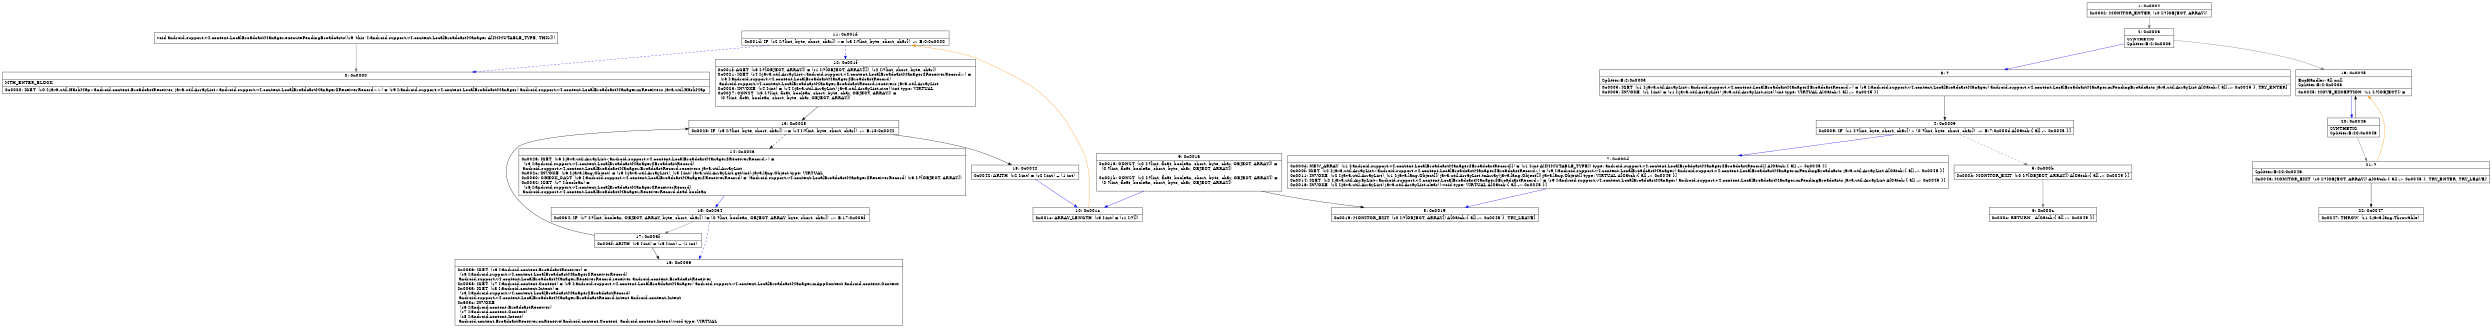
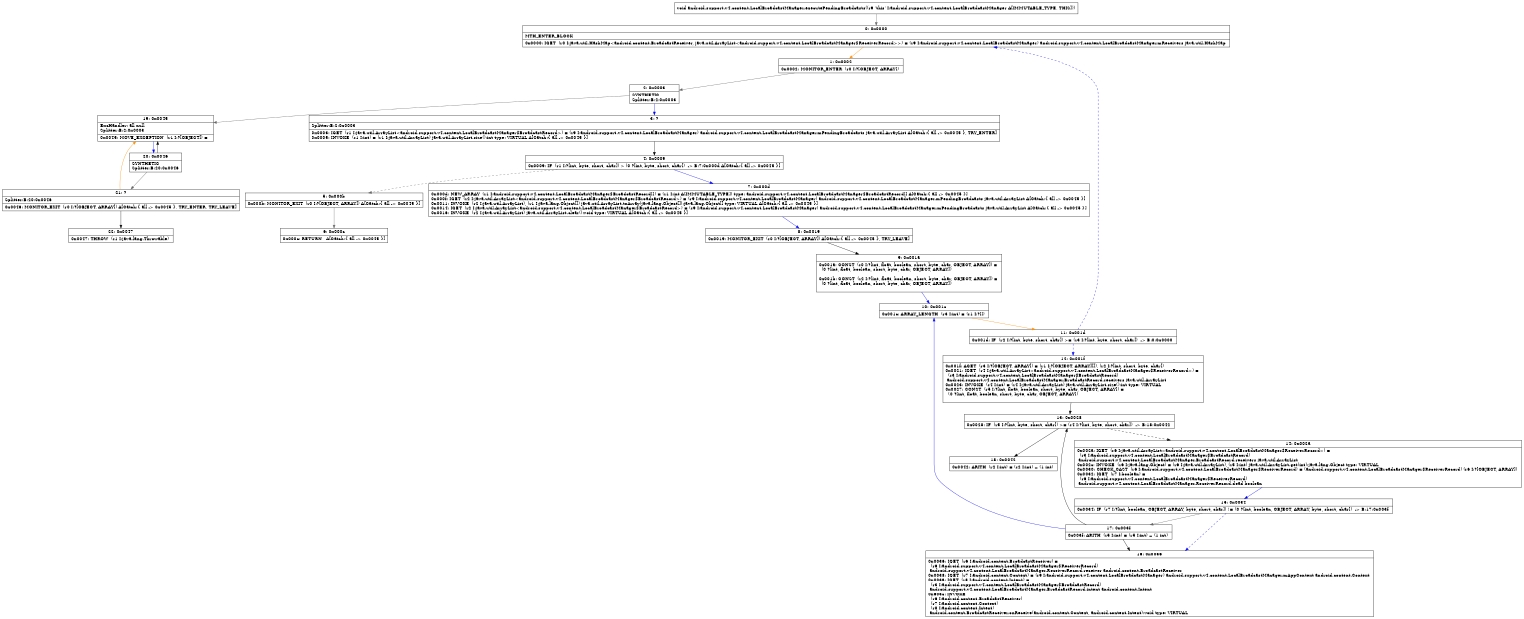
  digraph {
    node [shape=record]
    edge [color=blue]
    n1 [label="{0\:\ 0x0000|MTH_ENTER_BLOCK\l|0x0000: IGET  (r0 I:java.util.HashMap\<android.content.BroadcastReceiver, java.util.ArrayList\<android.support.v4.content.LocalBroadcastManager$ReceiverRecord\>\>) = (r9 I:android.support.v4.content.LocalBroadcastManager) android.support.v4.content.LocalBroadcastManager.mReceivers java.util.HashMap \l}"]
    n2 [label="{1\:\ 0x0002|0x0002: MONITOR_ENTER  (r0 I:?[OBJECT, ARRAY]) \l}"]
    n3 [label="{2\:\ 0x0003|SYNTHETIC\lSplitter:B:2:0x0003\l}"]
    n4 [label="{3\:\ ?|Splitter:B:2:0x0003\l|0x0003: IGET  (r1 I:java.util.ArrayList\<android.support.v4.content.LocalBroadcastManager$BroadcastRecord\>) = (r9 I:android.support.v4.content.LocalBroadcastManager) android.support.v4.content.LocalBroadcastManager.mPendingBroadcasts java.util.ArrayList A[Catch:\{ all \-\> 0x0045 \}, TRY_ENTER]\l0x0005: INVOKE  (r1 I:int) = (r1 I:java.util.ArrayList) java.util.ArrayList.size():int type: VIRTUAL A[Catch:\{ all \-\> 0x0045 \}]\l}"]
    n5 [label="{19\:\ 0x0045|ExcHandler: all null\lSplitter:B:2:0x0003\l|0x0045: MOVE_EXCEPTION  (r1 I:?[OBJECT]) =  \l}"]
    n6 [label="{4\:\ 0x0009|0x0009: IF  (r1 I:?[int, byte, short, char]) \> (0 ?[int, byte, short, char])  \-\> B:7:0x000d A[Catch:\{ all \-\> 0x0045 \}]\l}"]
    n7 [label="{20\:\ 0x0046|SYNTHETIC\lSplitter:B:20:0x0046\l}"]
    n8 [label="{5\:\ 0x000b|0x000b: MONITOR_EXIT  (r0 I:?[OBJECT, ARRAY]) A[Catch:\{ all \-\> 0x0045 \}]\l}"]
    n9 [label="{7\:\ 0x000d|0x000d: NEW_ARRAY  (r1 I:android.support.v4.content.LocalBroadcastManager$BroadcastRecord[]) = (r1 I:int A[IMMUTABLE_TYPE]) type: android.support.v4.content.LocalBroadcastManager$BroadcastRecord[] A[Catch:\{ all \-\> 0x0045 \}]\l0x000f: IGET  (r2 I:java.util.ArrayList\<android.support.v4.content.LocalBroadcastManager$BroadcastRecord\>) = (r9 I:android.support.v4.content.LocalBroadcastManager) android.support.v4.content.LocalBroadcastManager.mPendingBroadcasts java.util.ArrayList A[Catch:\{ all \-\> 0x0045 \}]\l0x0011: INVOKE  (r2 I:java.util.ArrayList), (r1 I:java.lang.Object[]) java.util.ArrayList.toArray(java.lang.Object[]):java.lang.Object[] type: VIRTUAL A[Catch:\{ all \-\> 0x0045 \}]\l0x0014: IGET  (r2 I:java.util.ArrayList\<android.support.v4.content.LocalBroadcastManager$BroadcastRecord\>) = (r9 I:android.support.v4.content.LocalBroadcastManager) android.support.v4.content.LocalBroadcastManager.mPendingBroadcasts java.util.ArrayList A[Catch:\{ all \-\> 0x0045 \}]\l0x0016: INVOKE  (r2 I:java.util.ArrayList) java.util.ArrayList.clear():void type: VIRTUAL A[Catch:\{ all \-\> 0x0045 \}]\l}"]
    n10 [label="{6\:\ 0x000c|0x000c: RETURN   A[Catch:\{ all \-\> 0x0045 \}]\l}"]
    n11 [label="{8\:\ 0x0019|0x0019: MONITOR_EXIT  (r0 I:?[OBJECT, ARRAY]) A[Catch:\{ all \-\> 0x0045 \}, TRY_LEAVE]\l}"]
    n12 [label="{9\:\ 0x001a|0x001a: CONST  (r0 I:?[int, float, boolean, short, byte, char, OBJECT, ARRAY]) = \l  (0 ?[int, float, boolean, short, byte, char, OBJECT, ARRAY])\l \l0x001b: CONST  (r2 I:?[int, float, boolean, short, byte, char, OBJECT, ARRAY]) = \l  (0 ?[int, float, boolean, short, byte, char, OBJECT, ARRAY])\l \l}"]
    n13 [label="{10\:\ 0x001c|0x001c: ARRAY_LENGTH  (r3 I:int) = (r1 I:?[]) \l}"]
    n14 [label="{11\:\ 0x001d|0x001d: IF  (r2 I:?[int, byte, short, char]) \>= (r3 I:?[int, byte, short, char])  \-\> B:0:0x0000 \l}"]
    n15 [label="{12\:\ 0x001f|0x001f: AGET  (r3 I:?[OBJECT, ARRAY]) = (r1 I:?[OBJECT, ARRAY][]), (r2 I:?[int, short, byte, char]) \l0x0021: IGET  (r4 I:java.util.ArrayList\<android.support.v4.content.LocalBroadcastManager$ReceiverRecord\>) = \l  (r3 I:android.support.v4.content.LocalBroadcastManager$BroadcastRecord)\l android.support.v4.content.LocalBroadcastManager.BroadcastRecord.receivers java.util.ArrayList \l0x0023: INVOKE  (r4 I:int) = (r4 I:java.util.ArrayList) java.util.ArrayList.size():int type: VIRTUAL \l0x0027: CONST  (r5 I:?[int, float, boolean, short, byte, char, OBJECT, ARRAY]) = \l  (0 ?[int, float, boolean, short, byte, char, OBJECT, ARRAY])\l \l}"]
    n16 [label="{13\:\ 0x0028|0x0028: IF  (r5 I:?[int, byte, short, char]) \>= (r4 I:?[int, byte, short, char])  \-\> B:18:0x0042 \l}"]
    n17 [label="{14\:\ 0x002a|0x002a: IGET  (r6 I:java.util.ArrayList\<android.support.v4.content.LocalBroadcastManager$ReceiverRecord\>) = \l  (r3 I:android.support.v4.content.LocalBroadcastManager$BroadcastRecord)\l android.support.v4.content.LocalBroadcastManager.BroadcastRecord.receivers java.util.ArrayList \l0x002c: INVOKE  (r6 I:java.lang.Object) = (r6 I:java.util.ArrayList), (r5 I:int) java.util.ArrayList.get(int):java.lang.Object type: VIRTUAL \l0x0030: CHECK_CAST  (r6 I:android.support.v4.content.LocalBroadcastManager$ReceiverRecord) = (android.support.v4.content.LocalBroadcastManager$ReceiverRecord) (r6 I:?[OBJECT, ARRAY]) \l0x0032: IGET  (r7 I:boolean) = \l  (r6 I:android.support.v4.content.LocalBroadcastManager$ReceiverRecord)\l android.support.v4.content.LocalBroadcastManager.ReceiverRecord.dead boolean \l}"]
    n18 [label="{18\:\ 0x0042|0x0042: ARITH  (r2 I:int) = (r2 I:int) + (1 int) \l}"]
    n19 [label="{15\:\ 0x0034|0x0034: IF  (r7 I:?[int, boolean, OBJECT, ARRAY, byte, short, char]) != (0 ?[int, boolean, OBJECT, ARRAY, byte, short, char])  \-\> B:17:0x003f \l}"]
    n20 [label="{16\:\ 0x0036|0x0036: IGET  (r6 I:android.content.BroadcastReceiver) = \l  (r6 I:android.support.v4.content.LocalBroadcastManager$ReceiverRecord)\l android.support.v4.content.LocalBroadcastManager.ReceiverRecord.receiver android.content.BroadcastReceiver \l0x0038: IGET  (r7 I:android.content.Context) = (r9 I:android.support.v4.content.LocalBroadcastManager) android.support.v4.content.LocalBroadcastManager.mAppContext android.content.Context \l0x003a: IGET  (r8 I:android.content.Intent) = \l  (r3 I:android.support.v4.content.LocalBroadcastManager$BroadcastRecord)\l android.support.v4.content.LocalBroadcastManager.BroadcastRecord.intent android.content.Intent \l0x603c: INVOKE  \l  (r6 I:android.content.BroadcastReceiver)\l  (r7 I:android.content.Context)\l  (r8 I:android.content.Intent)\l android.content.BroadcastReceiver.onReceive(android.content.Context, android.content.Intent):void type: VIRTUAL \l}"]
    n21 [label="{17\:\ 0x003f|0x003f: ARITH  (r5 I:int) = (r5 I:int) + (1 int) \l}"]
    n22 [label="{21\:\ ?|Splitter:B:20:0x0046\l|0x0046: MONITOR_EXIT  (r0 I:?[OBJECT, ARRAY]) A[Catch:\{ all \-\> 0x0045 \}, TRY_ENTER, TRY_LEAVE]\l}"]
    n23 [label="{22\:\ 0x0047|0x0047: THROW  (r1 I:java.lang.Throwable) \l}"]
    n24 [label="{void android.support.v4.content.LocalBroadcastManager.executePendingBroadcasts((r9 'this' I:android.support.v4.content.LocalBroadcastManager A[IMMUTABLE_TYPE, THIS])) }"]
+   n1 -> n2 [color=darkorange]
    n2 -> n3 [color=gray40]
    n3 -> n4
    n3 -> n5 [color=gray40]
    n4 -> n6 [color=black]
    n5 -> n7
    n6 -> n8 [color=gray40 style=dashed]
    n6 -> n9
    n7 -> n5 [color=black]
    n7 -> n22 [color=gray40]
    n8 -> n10 [color=gray40]
    n9 -> n11
-   n12 -> n11 [color=black]
+   n11 -> n12 [color=black]
    n12 -> n13
    n13 -> n14 [color=darkorange]
    n14 -> n1 [style=dashed]
    n14 -> n15 [style=dashed]
    n15 -> n16 [color=black]
    n16 -> n17 [color=black style=dashed]
    n16 -> n18 [color=black]
    n17 -> n19
-   n18 -> n13
+   n21 -> n13
    n19 -> n20 [style=dashed]
    n19 -> n21 [color=gray40]
    n21 -> n16 [color=black]
    n21 -> n20 [color=black]
    n22 -> n5 [color=darkorange]
    n22 -> n23 [color=black]
    n24 -> n1 [color=gray40]
  }
